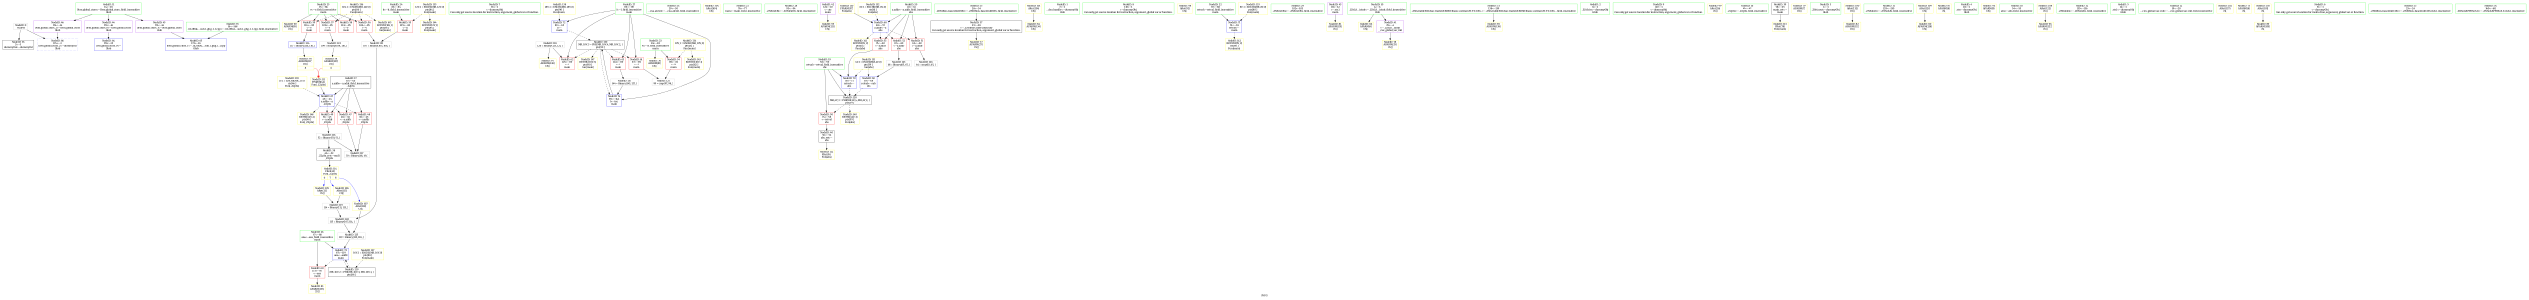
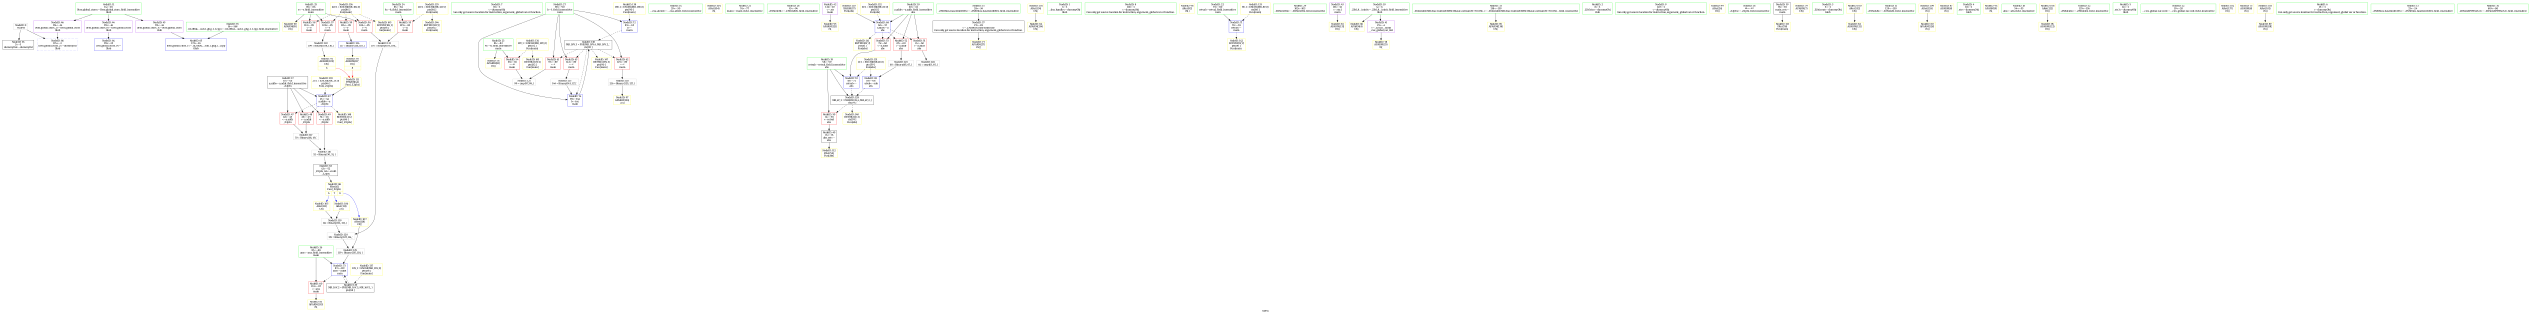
  digraph {
    fontname=Merriweather
    label=SVFG
    node [color=yellow fontname=Merriweather shape=record]
    edge [fontname=Merriweather style=solid]
    n1 [color=grey label="{NodeID: 0\nNullPtr}"]
    n2 [color=black label="{NodeID: 36\n2\<--3\ndummyVal\<--dummyVal\n}"]
    n3 [color=blue label="{NodeID: 66\n174\<--3\nllvm.global_ctors_2\<--dummyVal\nGlob }" style=dotted]
    n4 [label="{NodeID: 90\nAPARM(85)\nCS[]}" style=double]
    n5 [color=green label="{NodeID: 7\n65\<--1\n\<--dummyObj\nCan only get source location for instruction, argument, global var or function.}"]
    n6 [label="{NodeID: 97\nAPARM(126)\nCS[]}" style=double]
    n7 [color=green label="{NodeID: 14\n29\<--30\n__cxa_atexit\<--__cxa_atexit_field_insensitive\n}"]
    n8 [label="{NodeID: 104\nARet(104)\nCS[]}" style=double]
    n9 [color=green label="{NodeID: 21\n76\<--77\nmain\<--main_field_insensitive\n}"]
    n10 [label="{NodeID: 111\nFPARM(44)\nFun[_Z2p3x]}" style=double]
    n11 [color=blue label="{NodeID: 67\n45\<--44\na.addr\<--a\n_Z2p3x\n}"]
    n12 [color=red label="{NodeID: 49\n51\<--45\n\<--a.addr\n_Z2p3x\n}"]
    n13 [label="{NodeID: 148\nRETMU(2V_2)\npts\{46 \}\nFun[_Z2p3x]}" style=double]
    n14 [color=red label="{NodeID: 47\n48\<--45\n\<--a.addr\n_Z2p3x\n}"]
    n15 [color=red label="{NodeID: 48\n49\<--45\n\<--a.addr\n_Z2p3x\n}"]
    n16 [color=grey label="{NodeID: 116\n52 = Binary(50, 51, )\n}"]
    n17 [color=grey label="{NodeID: 117\n50 = Binary(48, 49, )\n}"]
    n18 [color=green label="{NodeID: 28\n93\<--94\n_ZNSirsERi\<--_ZNSirsERi_field_insensitive\n}"]
    n19 [color=grey label="{NodeID: 118\n126 = Binary(125, 127, )\n}"]
    n20 [color=green label="{NodeID: 35\n16\<--168\n_GLOBAL__sub_I_ghg_1_1.cpp\<--_GLOBAL__sub_I_ghg_1_1.cpp_field_insensitive\n}"]
    n21 [color=blue label="{NodeID: 65\n173\<--16\nllvm.global_ctors_1\<--_GLOBAL__sub_I_ghg_1_1.cpp\nGlob }"]
    n22 [color=grey label="{NodeID: 125\n119 = Binary(115, 118, )\n}"]
    n23 [color=blue label="{NodeID: 73\n87\<--119\nans\<--add8\nmain\n}"]
    n24 [color=red label="{NodeID: 60\n133\<--87\n\<--ans\nmain\n}"]
    n25 [color=black label="{NodeID: 129\nMR_16V_2 = PHI(MR_16V_3, MR_16V_1, )\npts\{88 \}\n}"]
    n26 [label="{NodeID: 83\nAPARM(133)\nCS[]}" style=double]
    n27 [color=purple label="{NodeID: 42\n121\<--10\n\<--.str\nmain\n}"]
    n28 [label="{NodeID: 95\nAPARM(121)\nCS[]}" style=double]
    n29 [label="{NodeID: 132\n6V_1 = ENCHI(MR_6V_0)\npts\{61 \}\nFun[abs]}" style=double]
    n30 [color=blue label="{NodeID: 68\n60\<--57\na.addr\<--a\nabs\n}"]
    n31 [color=red label="{NodeID: 51\n63\<--60\n\<--a.addr\nabs\n}"]
    n32 [label="{NodeID: 141\nRETMU(6V_2)\npts\{61 \}\nFun[abs]}" style=double]
    n33 [color=red label="{NodeID: 52\n67\<--60\n\<--a.addr\nabs\n}"]
    n34 [color=red label="{NodeID: 53\n71\<--60\n\<--a.addr\nabs\n}"]
    n35 [color=grey label="{NodeID: 126\n64 = cmp(63, 65, )\n}"]
    n36 [color=grey label="{NodeID: 123\n68 = Binary(65, 67, )\n}"]
    n37 [color=blue label="{NodeID: 70\n58\<--71\nretval\<--\nabs\n}"]
    n38 [color=black label="{NodeID: 38\n43\<--52\n_Z2p3x_ret\<--mul1\n_Z2p3x\n}"]
    n39 [label="{NodeID: 114\nFRet(43)\nFun[_Z2p3x]|{<s0>6|<s1>7|<s2>8}}" style=double]
    n40 [label="{NodeID: 139\n2V_1 = ENCHI(MR_2V_0)\npts\{46 \}\nFun[_Z2p3x]}" style=double]
    n41 [color=red label="{NodeID: 56\n106\<--85\n\<--v\nmain\n}"]
    n42 [color=grey label="{NodeID: 121\n107 = Binary(105, 106, )\n}"]
    n43 [color=grey label="{NodeID: 120\n115 = Binary(107, 114, )\n}"]
    n44 [color=red label="{NodeID: 63\n143\<--89\n\<--I\nmain\n}"]
    n45 [color=grey label="{NodeID: 115\n144 = Binary(143, 127, )\n}"]
    n46 [color=blue label="{NodeID: 74\n89\<--144\nI\<--inc\nmain\n}"]
    n47 [color=black label="{NodeID: 130\nMR_18V_3 = PHI(MR_18V_4, MR_18V_2, )\npts\{90 \}\n}"]
    n48 [color=black label="{NodeID: 128\nMR_4V_3 = PHI(MR_4V_4, MR_4V_2, )\npts\{59 \}\n}"]
    n49 [color=red label="{NodeID: 50\n74\<--58\n\<--retval\nabs\n}"]
    n50 [label="{NodeID: 140\nRETMU(4V_3)\npts\{59 \}\nFun[abs]}" style=double]
    n51 [color=black label="{NodeID: 40\n56\<--74\nabs_ret\<--\nabs\n}"]
    n52 [label="{NodeID: 77\nAPARM(27)\nCS[]}" style=double]
    n53 [label="{NodeID: 84\nAPARM(134)\nCS[]}" style=double]
    n54 [color=green label="{NodeID: 1\n7\<--1\n__dso_handle\<--dummyObj\nGlob }"]
    n55 [label="{NodeID: 91\nAPARM(109)\nCS[]|{<s0>6}}" style=double]
    n56 [color=green label="{NodeID: 8\n110\<--1\n\<--dummyObj\nCan only get source location for instruction, argument, global var or function.}"]
    n57 [label="{NodeID: 98\nARet(92)\nCS[]}" style=double]
    n58 [color=green label="{NodeID: 15\n28\<--34\n_ZNSt8ios_base4InitD1Ev\<--_ZNSt8ios_base4InitD1Ev_field_insensitive\n}"]
    n59 [color=black label="{NodeID: 37\n27\<--28\n\<--_ZNSt8ios_base4InitD1Ev\nCan only get source location for instruction, argument, global var or function.}"]
    n60 [label="{NodeID: 105\nARet(111)\nCS[]}" style=double]
    n61 [color=grey label="{NodeID: 119\n114 = Binary(111, 113, )\n}"]
    n62 [color=green label="{NodeID: 22\n79\<--80\nretval\<--retval_field_insensitive\nmain\n}"]
    n63 [color=blue label="{NodeID: 71\n79\<--65\nretval\<--\nmain\n}"]
    n64 [label="{NodeID: 142\nRETMU(8V_2)\npts\{80 \}\nFun[main]}" style=double]
    n65 [label="{NodeID: 112\nFRet(56)\nFun[abs]}" style=double]
    n66 [color=green label="{NodeID: 29\n102\<--103\n_ZNSirsERx\<--_ZNSirsERx_field_insensitive\n}"]
    n67 [color=purple label="{NodeID: 43\n131\<--12\n\<--.str.1\nmain\n}"]
    n68 [label="{NodeID: 81\nAPARM(131)\nCS[]}" style=double]
    n69 [label="{NodeID: 133\n8V_1 = ENCHI(MR_8V_0)\npts\{80 \}\nFun[main]}" style=double]
    n70 [color=red label="{NodeID: 57\n108\<--85\n\<--v\nmain\n}"]
    n71 [color=grey label="{NodeID: 122\n109 = Binary(108, 110, )\n}"]
    n72 [label="{NodeID: 147\nRETMU(18V_3)\npts\{90 \}\nFun[main]}" style=double]
    n73 [color=blue label="{NodeID: 64\n172\<--15\nllvm.global_ctors_0\<--\nGlob }"]
    n74 [label="{NodeID: 78\nAPARM(25)\nCS[]}" style=double]
    n75 [label="{NodeID: 85\nAPARM(138)\nCS[]}" style=double]
    n76 [color=green label="{NodeID: 2\n8\<--1\n_ZSt3cin\<--dummyObj\nGlob }"]
    n77 [color=green label="{NodeID: 9\n127\<--1\n\<--dummyObj\nCan only get source location for instruction, argument, global var or function.}"]
    n78 [label="{NodeID: 99\nARet(26)\nCS[]}" style=double]
    n79 [color=green label="{NodeID: 16\n41\<--42\n_Z2p3x\<--_Z2p3x_field_insensitive\n}"]
    n80 [label="{NodeID: 106\nARet(113)\nCS[]}" style=double]
    n81 [color=green label="{NodeID: 23\n81\<--82\nN\<--N_field_insensitive\nmain\n}"]
    n82 [color=red label="{NodeID: 54\n98\<--81\n\<--N\nmain\n}"]
    n83 [label="{NodeID: 76\nAPARM(81)\nCS[]}" style=double]
    n84 [color=grey label="{NodeID: 127\n99 = cmp(97, 98, )\n}"]
    n85 [label="{NodeID: 113\nFRet(78)\nFun[main]}" style=double]
    n86 [color=purple label="{NodeID: 44\n172\<--14\nllvm.global_ctors_0\<--llvm.global_ctors\nGlob }"]
    n87 [label="{NodeID: 134\n10V_1 = ENCHI(MR_10V_0)\npts\{82 \}\nFun[main]}" style=double]
    n88 [label="{NodeID: 143\nRETMU(10V_1)\npts\{82 \}\nFun[main]}" style=double]
    n89 [color=red label="{NodeID: 58\n112\<--85\n\<--v\nmain\n}"]
    n90 [color=blue label="{NodeID: 72\n89\<--65\nI\<--\nmain\n}"]
    n91 [color=red label="{NodeID: 61\n97\<--89\n\<--I\nmain\n}"]
    n92 [color=red label="{NodeID: 62\n125\<--89\n\<--I\nmain\n}"]
    n93 [label="{NodeID: 79\nAPARM(7)\nCS[]}" style=double]
    n94 [label="{NodeID: 86\nAPARM(4)\nCS[]}" style=double]
    n95 [color=green label="{NodeID: 3\n9\<--1\n_ZSt4cout\<--dummyObj\nGlob }"]
    n96 [label="{NodeID: 93\nAPARM(117)\nCS[]|{<s0>8}}" style=double]
    n97 [color=green label="{NodeID: 10\n4\<--6\n_ZStL8__ioinit\<--_ZStL8__ioinit_field_insensitive\nGlob }"]
    n98 [color=purple label="{NodeID: 41\n25\<--4\n\<--_ZStL8__ioinit\n__cxx_global_var_init\n}"]
    n99 [label="{NodeID: 100\nARet(132)\nCS[]}" style=double]
    n100 [label="{NodeID: 82\nAPARM(132)\nCS[]}" style=double]
    n101 [color=black label="{NodeID: 17\n45\<--46\na.addr\<--a.addr_field_insensitive\n_Z2p3x\n}"]
    n102 [label="{NodeID: 107\nARet(118)\nCS[]}" style=double]
    n103 [color=green label="{NodeID: 24\n83\<--84\nk\<--k_field_insensitive\nmain\n}"]
    n104 [color=red label="{NodeID: 55\n105\<--83\n\<--k\nmain\n}"]
    n105 [color=green label="{NodeID: 31\n129\<--130\n_ZNSolsEi\<--_ZNSolsEi_field_insensitive\n}"]
    n106 [color=purple label="{NodeID: 45\n173\<--14\nllvm.global_ctors_1\<--llvm.global_ctors\nGlob }"]
    n107 [label="{NodeID: 135\n12V_1 = ENCHI(MR_12V_0)\npts\{84 \}\nFun[main]}" style=double]
    n108 [label="{NodeID: 144\nRETMU(12V_1)\npts\{84 \}\nFun[main]}" style=double]
    n109 [color=blue label="{NodeID: 69\n58\<--68\nretval\<--sub\nabs\n}"]
    n110 [color=red label="{NodeID: 59\n116\<--85\n\<--v\nmain\n}"]
    n111 [color=blue label="{NodeID: 124\n117 = Binary(116, 110, )\n}"]
    n112 [label="{NodeID: 80\nAPARM(128)\nCS[]}" style=double]
    n113 [label="{NodeID: 87\nAPARM(8)\nCS[]}" style=double]
    n114 [color=green label="{NodeID: 4\n10\<--1\n.str\<--dummyObj\nGlob }"]
    n115 [label="{NodeID: 94\nAPARM(9)\nCS[]}" style=double]
    n116 [color=green label="{NodeID: 11\n14\<--18\nllvm.global_ctors\<--llvm.global_ctors_field_insensitive\nGlob }"]
    n117 [color=purple label="{NodeID: 46\n174\<--14\nllvm.global_ctors_2\<--llvm.global_ctors\nGlob }"]
    n118 [label="{NodeID: 101\nARet(134)\nCS[]}" style=double]
    n119 [color=green label="{NodeID: 18\n54\<--55\nabs\<--abs_field_insensitive\n}"]
    n120 [label="{NodeID: 108\nARet(122)\nCS[]}" style=double]
    n121 [label="{NodeID: 96\nAPARM(122)\nCS[]}" style=double]
    n122 [color=green label="{NodeID: 25\n85\<--86\nv\<--v_field_insensitive\nmain\n}"]
    n123 [color=green label="{NodeID: 32\n135\<--136\n_ZNSolsEx\<--_ZNSolsEx_field_insensitive\n}"]
    n124 [color=black label="{NodeID: 39\n78\<--65\nmain_ret\<--\nmain\n}"]
    n125 [label="{NodeID: 136\n14V_1 = ENCHI(MR_14V_0)\npts\{86 \}\nFun[main]}" style=double]
    n126 [label="{NodeID: 145\nRETMU(14V_1)\npts\{86 \}\nFun[main]}" style=double]
    n127 [color=green label="{NodeID: 5\n12\<--1\n.str.1\<--dummyObj\nGlob }"]
    n128 [color=green label="{NodeID: 12\n19\<--20\n__cxx_global_var_init\<--__cxx_global_var_init_field_insensitive\n}"]
    n129 [label="{NodeID: 102\nARet(137)\nCS[]}" style=double]
    n130 [color=green label="{NodeID: 19\n58\<--59\nretval\<--retval_field_insensitive\nabs\n}"]
    n131 [label="{NodeID: 109\nARet(128)\nCS[]}" style=double]
    n132 [color=green label="{NodeID: 26\n87\<--88\nans\<--ans_field_insensitive\nmain\n}"]
    n133 [color=green label="{NodeID: 33\n138\<--139\n_ZSt4endlIcSt11char_traitsIcEERSt13basic_ostreamIT_T0_ES6_\<--_ZSt4endlIcSt11char_traitsIcEERSt13basic_ostreamIT_T0_ES6__field_insensitive\n}"]
    n134 [label="{NodeID: 137\n16V_1 = ENCHI(MR_16V_0)\npts\{88 \}\nFun[main]}" style=double]
    n135 [label="{NodeID: 75\nAPARM(8)\nCS[]}" style=double]
    n136 [label="{NodeID: 89\nAPARM(101)\nCS[]}" style=double]
    n137 [color=green label="{NodeID: 6\n15\<--1\n\<--dummyObj\nCan only get source location for instruction, argument, global var or function.}"]
    n138 [color=green label="{NodeID: 13\n23\<--24\n_ZNSt8ios_base4InitC1Ev\<--_ZNSt8ios_base4InitC1Ev_field_insensitive\n}"]
    n139 [label="{NodeID: 103\nARet(101)\nCS[]}" style=double]
    n140 [color=green label="{NodeID: 20\n60\<--61\na.addr\<--a.addr_field_insensitive\nabs\n}"]
    n141 [label="{NodeID: 110\nFPARM(57)\nFun[abs]}" style=double]
    n142 [color=green label="{NodeID: 27\n89\<--90\nI\<--I_field_insensitive\nmain\n}"]
    n143 [color=green label="{NodeID: 34\n140\<--141\n_ZNSolsEPFRSoS_E\<--_ZNSolsEPFRSoS_E_field_insensitive\n}"]
    n144 [label="{NodeID: 131\n4V_1 = ENCHI(MR_4V_0)\npts\{59 \}\nFun[abs]}" style=double]
    n145 [label="{NodeID: 138\n18V_1 = ENCHI(MR_18V_0)\npts\{90 \}\nFun[main]}" style=double]
    n1 -> n2
    n1 -> n3
    n10 -> n11
    n11 -> n12 [style=dashed]
    n11 -> n13 [style=dashed]
    n11 -> n14 [style=dashed]
    n11 -> n15 [style=dashed]
    n12 -> n16
    n14 -> n17
    n15 -> n17
    n16 -> n38
-   n16 -> n17
+   n17 -> n16
    n19 -> n6
    n20 -> n21
    n22 -> n23
    n23 -> n24 [style=dashed]
    n23 -> n25 [style=dashed]
    n24 -> n26
    n25 -> n23 [style=dashed]
    n27 -> n28
    n29 -> n30 [style=dashed]
    n30 -> n31 [style=dashed]
    n30 -> n32 [style=dashed]
    n30 -> n33 [style=dashed]
    n30 -> n34 [style=dashed]
    n31 -> n35
    n33 -> n36
    n34 -> n37
    n36 -> n109
    n37 -> n48 [style=dashed]
    n38 -> n39
    n39 -> n60 [color=blue tailport=s0]
    n39 -> n80 [color=blue tailport=s1]
    n39 -> n102 [color=blue tailport=s2]
    n40 -> n11 [style=dashed]
    n41 -> n42
    n42 -> n43
    n43 -> n22
    n44 -> n45
    n45 -> n46
    n46 -> n47
    n47 -> n44 [style=dashed]
    n47 -> n46 [style=dashed]
    n47 -> n72 [style=dashed]
    n47 -> n91 [style=dashed]
    n47 -> n92 [style=dashed]
    n48 -> n49 [style=dashed]
    n48 -> n50 [style=dashed]
    n49 -> n51
    n51 -> n65
    n55 -> n10 [color=red tailport=s0]
    n58 -> n59
    n59 -> n52
    n60 -> n61
    n61 -> n43
    n62 -> n63
    n63 -> n64 [style=dashed]
    n67 -> n68
    n69 -> n63 [style=dashed]
    n70 -> n71
    n71 -> n55
    n80 -> n61
    n81 -> n82
    n81 -> n83
    n82 -> n84
    n86 -> n73
    n87 -> n82 [style=dashed]
    n87 -> n88 [style=dashed]
    n90 -> n47 [style=dashed]
    n91 -> n84
-   n19 -> n92
+   n92 -> n19
    n96 -> n10 [color=red tailport=s0]
    n97 -> n94
    n97 -> n98
    n98 -> n74
    n99 -> n100
    n101 -> n11
    n101 -> n12
    n101 -> n14
    n101 -> n15
    n102 -> n22
    n103 -> n104
    n104 -> n42
    n106 -> n21
    n107 -> n104 [style=dashed]
    n107 -> n108 [style=dashed]
    n109 -> n48 [style=dashed]
    n110 -> n111
    n111 -> n96
    n116 -> n86
    n116 -> n106
    n116 -> n117
    n117 -> n3
    n118 -> n53
    n120 -> n121
    n122 -> n4
    n122 -> n41
    n122 -> n70
    n122 -> n89
-   n122 -> n110
    n124 -> n85
    n125 -> n41 [style=dashed]
    n125 -> n70 [style=dashed]
    n125 -> n89 [style=dashed]
    n125 -> n110 [style=dashed]
    n125 -> n126 [style=dashed]
    n130 -> n37
    n130 -> n48
    n130 -> n49
    n131 -> n112
    n132 -> n23
    n132 -> n24
    n133 -> n75
    n134 -> n25 [style=dashed]
    n139 -> n136
    n140 -> n30
    n140 -> n31
    n140 -> n33
    n140 -> n34
    n141 -> n30
    n142 -> n44
    n142 -> n46
    n142 -> n90
    n142 -> n91
    n142 -> n92
    n144 -> n37 [style=dashed]
    n144 -> n109 [style=dashed]
    n145 -> n90 [style=dashed]
  }
